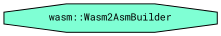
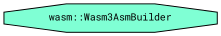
  digraph {
    rankdir=LR
    fontname="Roboto Mono"
-   n1 [color=black fillcolor=aquamarine fontname="Roboto Mono" fontsize=10 height=0.2 label="wasm::Wasm2AsmBuilder" shape=octagon style=filled width=0.4]
+   n1 [color=black fillcolor=aquamarine fontname="Roboto Mono" fontsize=10 height=0.2 label="wasm::Wasm3AsmBuilder" shape=octagon style=filled width=0.4]
  }
